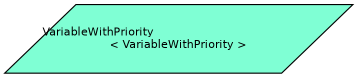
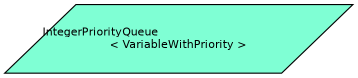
  digraph {
    rankdir=TB
-   n1 [color=black fillcolor=aquamarine fontname=Helvetica fontsize=10 height=0.2 label="VariableWithPriority\l\< VariableWithPriority \>" shape=parallelogram style=filled width=0.4]
+   n1 [color=black fillcolor=aquamarine fontname=Helvetica fontsize=10 height=0.2 label="IntegerPriorityQueue\l\< VariableWithPriority \>" shape=parallelogram style=filled width=0.4]
  }
